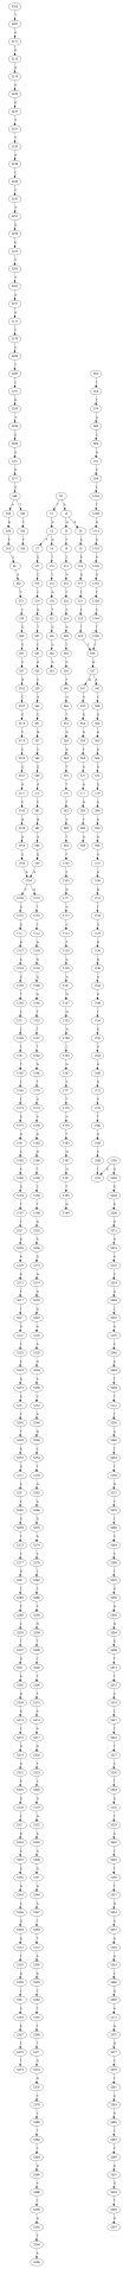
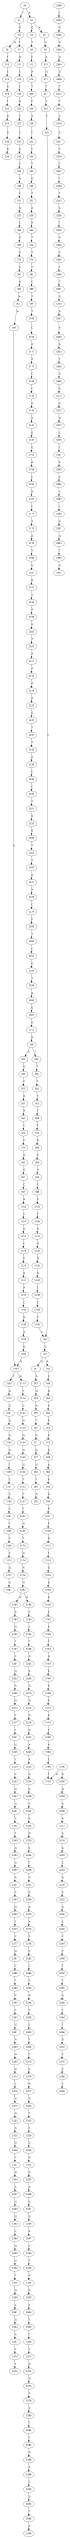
  strict digraph {
    fontname="Noto Sans"
    node [fontname="Noto Sans"]
    edge [fontname="Noto Sans"]
    S0
    S1
    S2
    S3
    S4
    S5
    S6
    S7
    S8
    S9
    S10
    S11
    S12
    S13
    S14
    S15
    S16
    S17
    S18
    S19
    S20
    S21
    S22
    S23
    S24
    S25
    S26
    S27
    S28
    S29
    S30
    S31
    S32
    S33
    S34
    S35
    S36
    S37
    S39
    S40
    S41
    S42
    S38
    S43
    S44
    S45
    S46
    S47
    S48
    S49
    S50
    S51
    S52
    S53
    S54
    S55
    S56
    S57
    S58
    S59
    S60
    S61
    S62
    S63
    S64
    S65
    S66
    S67
    S68
    S69
    S70
    S71
    S72
    S73
    S74
    S75
    S76
    S77
    S78
    S79
    S80
    S81
    S82
    S83
    S84
    S85
    S86
    S87
    S88
    S89
    S90
    S91
    S92
    S93
    S94
    S95
    S96
    S97
    S98
    S99
    S100
    S101
    S102
    S103
    S104
    S105
    S106
    S107
    S108
    S109
    S110
    S111
    S112
    S113
    S114
    S115
    S116
    S117
    S118
    S119
    S120
    S121
    S122
    S123
    S124
    S125
    S126
    S127
    S128
    S129
    S130
    S131
    S132
    S133
    S134
    S135
    S136
    S137
    S138
    S139
    S140
    S141
    S142
    S143
    S144
    S145
    S146
    S147
    S148
    S149
    S150
    S151
    S152
    S153
    S154
    S155
    S156
    S157
    S158
    S159
    S160
    S161
    S162
    S163
    S164
    S165
    S166
    S167
    S168
    S169
    S170
    S171
    S172
    S173
    S174
    S175
    S176
    S177
    S178
    S179
    S180
    S181
    S182
    S183
    S184
    S185
    S186
    S187
    S188
    S189
    S190
    S191
    S192
    S193
    S194
    S195
    S197
    S198
    S199
    S196
    S200
    S201
    S202
    S203
    S204
    S205
    S206
    S207
    S208
    S209
    S210
    S211
    S212
    S213
    S214
    S215
    S216
    S217
    S218
    S219
    S220
    S221
    S222
    S223
    S224
    S225
    S226
    S227
    S228
    S229
    S230
    S231
    S232
    S233
    S234
    S235
    S236
    S237
    S238
    S239
    S240
    S241
    S242
    S243
    S244
    S245
    S246
    S247
    S248
    S249
    S250
    S251
    S252
    S253
    S254
    S255
    S256
    S257
    S258
    S259
    S260
    S261
    S262
    S263
    S264
    S265
    S266
    S267
    S268
    S269
    S270
    S271
    S272
    S273
    S274
    S275
    S276
    S277
    S278
    S279
    S280
    S281
    S282
    S283
    S284
    S285
    S286
    S287
    S288
    S289
    S290
    S291
    S292
    S293
    S294
    S295
    S296
    S297
    S298
    S299
    S300
    S301
    S302
    S303
    S304
    S305
    S306
    S307
    S308
    S309
    S310
    S311
    S312
    S313
    S314
    S315
    S316
    S317
    S318
    S319
    S320
    S321
    S322
    S323
    S324
    S325
    S326
    S327
    S328
    S329
    S330
    S331
    S332
    S333
    S334
    S335
    S336
    S337
    S338
    S339
    S340
    S341
    S342
    S343
    S344
    S345
    S346
    S347
    S348
    S349
    S350
    S351
    S352
    S353
    S354
    S355
    S356
    S357
    S358
    S359
    S360
    S361
    S362
    S363
    S364
    S365
    S366
    S367
    S368
    S369
    S370
    S371
    S372
    S373
    S374
    S375
    S376
    S377
    S378
    S379
    S380
    S381
    S382
    S383
    S384
    S385
    S386
    S387
    S388
    S389
    S390
    S391
    S392
    S393
    S394
    S395
    S396
    S397
    S0 -> S1 [label=T]
    S0 -> S2 [label=A]
    S1 -> S3 [label=G]
    S2 -> S4 [label=G]
    S2 -> S5 [label=A]
    S3 -> S6 [label=G]
    S3 -> S7 [label=T]
    S4 -> S8 [label=T]
    S5 -> S9 [label=A]
    S6 -> S10 [label=T]
    S7 -> S11 [label=G]
    S8 -> S12 [label=C]
    S9 -> S13 [label=A]
    S10 -> S14 [label=C]
    S11 -> S15 [label=C]
    S12 -> S16 [label=A]
    S13 -> S17 [label=G]
    S14 -> S18 [label=G]
    S15 -> S19 [label=C]
    S16 -> S20 [label=T]
    S17 -> S21 [label=T]
    S18 -> S22 [label=T]
    S19 -> S23 [label=G]
    S20 -> S24 [label=C]
    S21 -> S25 [label=C]
    S22 -> S26 [label=G]
    S23 -> S27 [label=T]
    S24 -> S28 [label=A]
    S25 -> S29 [label=T]
    S26 -> S30 [label=G]
    S27 -> S31 [label=C]
    S28 -> S32 [label=C]
    S29 -> S33 [label=C]
    S30 -> S34 [label=G]
    S31 -> S35 [label=A]
    S32 -> S36 [label=C]
    S33 -> S37 [label=G]
    S35 -> S39 [label=C]
    S36 -> S40 [label=T]
    S37 -> S41 [label=G]
    S37 -> S42 [label=A]
    S39 -> S45 [label=A]
    S40 -> S46 [label=G]
    S41 -> S47 [label=A]
    S42 -> S48 [label=C]
    S38 -> S43 [label=A]
    S38 -> S44 [label=T]
    S43 -> S49 [label=G]
    S44 -> S50 [label=T]
    S45 -> S51 [label=C]
    S46 -> S52 [label=T]
    S47 -> S53 [label=G]
    S48 -> S54 [label=G]
    S49 -> S55 [label=C]
    S50 -> S56 [label=T]
    S51 -> S57 [label=G]
    S52 -> S58 [label=A]
    S53 -> S59 [label=A]
    S54 -> S60 [label=A]
    S55 -> S61 [label=G]
+   S56 -> S62 [label=T]
    S57 -> S63 [label=C]
    S58 -> S64 [label=A]
    S59 -> S65 [label=T]
    S60 -> S66 [label=A]
    S61 -> S67 [label=A]
    S62 -> S68 [label=T]
    S63 -> S69 [label=G]
    S64 -> S70 [label=T]
    S65 -> S71 [label=A]
    S66 -> S72 [label=A]
    S67 -> S73 [label=C]
    S68 -> S74 [label=T]
    S69 -> S75 [label=A]
    S70 -> S76 [label=T]
    S71 -> S77 [label=A]
    S72 -> S78 [label=G]
    S73 -> S79 [label=C]
    S74 -> S80 [label=A]
    S75 -> S81 [label=C]
    S76 -> S82 [label=T]
    S77 -> S83 [label=G]
    S78 -> S84 [label=A]
    S79 -> S85 [label=G]
    S80 -> S86 [label=C]
    S81 -> S87 [label=G]
    S82 -> S88 [label=C]
    S83 -> S89 [label=T]
    S84 -> S90 [label=A]
    S85 -> S91 [label=G]
    S86 -> S92 [label=A]
    S87 -> S93 [label=A]
    S88 -> S94 [label=T]
    S89 -> S95 [label=A]
    S90 -> S96 [label=A]
    S91 -> S97 [label=C]
    S92 -> S98 [label=C]
    S93 -> S99 [label=G]
    S94 -> S100 [label=T]
    S96 -> S101 [label=A]
    S97 -> S102 [label=G]
    S98 -> S103 [label=C]
    S99 -> S104 [label=G]
    S100 -> S105 [label=C]
    S101 -> S106 [label=A]
    S102 -> S107 [label=C]
    S103 -> S108 [label=T]
    S104 -> S109 [label=T]
    S104 -> S110 [label=G]
    S105 -> S111 [label=A]
    S106 -> S112 [label=G]
    S107 -> S113 [label=G]
    S108 -> S114 [label=A]
    S109 -> S115 [label=G]
    S110 -> S116 [label=T]
    S111 -> S117 [label=A]
    S112 -> S118 [label=T]
    S113 -> S119 [label=C]
    S114 -> S120 [label=A]
    S115 -> S121 [label=G]
    S116 -> S122 [label=C]
    S117 -> S123 [label=C]
    S118 -> S124 [label=G]
    S119 -> S125 [label=C]
    S120 -> S126 [label=A]
    S121 -> S127 [label=G]
    S122 -> S128 [label=G]
    S123 -> S129 [label=C]
    S124 -> S130 [label=G]
    S125 -> S131 [label=G]
    S126 -> S132 [label=G]
    S127 -> S133 [label=A]
    S128 -> S134 [label=G]
    S129 -> S135 [label=A]
    S130 -> S136 [label=G]
    S131 -> S137 [label=A]
    S132 -> S138 [label=T]
    S133 -> S139 [label=G]
    S134 -> S140 [label=G]
    S135 -> S141 [label=A]
    S136 -> S142 [label=A]
    S137 -> S143 [label=C]
    S138 -> S144 [label=C]
    S139 -> S145 [label=T]
    S140 -> S146 [label=G]
    S141 -> S147 [label=G]
    S142 -> S148 [label=A]
    S143 -> S149 [label=G]
    S144 -> S150 [label=T]
    S145 -> S151 [label=C]
    S146 -> S152 [label=T]
    S147 -> S153 [label=G]
    S148 -> S154 [label=T]
    S149 -> S155 [label=A]
    S150 -> S33 [label=C]
    S151 -> S156 [label=C]
    S152 -> S157 [label=T]
    S153 -> S158 [label=A]
    S154 -> S159 [label=G]
    S155 -> S160 [label=G]
    S156 -> S161 [label=C]
    S157 -> S162 [label=T]
    S158 -> S163 [label=C]
    S159 -> S164 [label=A]
    S160 -> S104 [label=G]
    S161 -> S165 [label=T]
    S162 -> S166 [label=G]
    S163 -> S167 [label=A]
    S164 -> S168 [label=A]
    S165 -> S169 [label=C]
    S166 -> S170 [label=T]
    S167 -> S171 [label=C]
    S168 -> S172 [label=A]
    S169 -> S173 [label=C]
    S170 -> S174 [label=G]
    S171 -> S175 [label=T]
    S172 -> S176 [label=A]
    S173 -> S177 [label=G]
    S174 -> S178 [label=A]
    S175 -> S179 [label=A]
    S176 -> S180 [label=T]
    S177 -> S181 [label=G]
    S178 -> S182 [label=G]
    S179 -> S183 [label=T]
    S180 -> S184 [label=A]
-   S181 -> S185 [label=A]
+   S182 -> S185 [label=A]
    S182 -> S186 [label=G]
    S183 -> S187 [label=G]
    S184 -> S188 [label=C]
    S185 -> S189 [label=A]
    S186 -> S190 [label=T]
    S187 -> S191 [label=G]
    S188 -> S192 [label=T]
    S189 -> S193 [label=G]
    S190 -> S194 [label=C]
    S191 -> S195 [label=T]
    S193 -> S197 [label=T]
    S194 -> S198 [label=T]
    S195 -> S199 [label=A]
    S197 -> S201 [label=C]
    S198 -> S202 [label=G]
+   S199 -> S203 [label=G]
    S196 -> S192 [label=G]
    S196 -> S200 [label=G]
    S200 -> S204 [label=G]
    S201 -> S205 [label=G]
    S202 -> S206 [label=A]
    S203 -> S207 [label=T]
    S204 -> S208 [label=A]
    S205 -> S209 [label=A]
    S206 -> S210 [label=G]
    S207 -> S211 [label=A]
    S208 -> S212 [label=A]
    S209 -> S213 [label=G]
    S210 -> S214 [label=G]
    S211 -> S215 [label=A]
    S212 -> S216 [label=A]
    S213 -> S217 [label=T]
    S214 -> S218 [label=G]
    S215 -> S219 [label=A]
    S216 -> S220 [label=A]
    S217 -> S221 [label=T]
    S218 -> S222 [label=G]
    S219 -> S223 [label=A]
    S220 -> S224 [label=C]
    S221 -> S225 [label=G]
    S222 -> S226 [label=A]
    S223 -> S227 [label=G]
    S224 -> S228 [label=A]
    S225 -> S229 [label=C]
    S226 -> S230 [label=A]
    S227 -> S231 [label=T]
    S228 -> S232 [label=C]
    S229 -> S233 [label=C]
    S230 -> S234 [label=G]
    S231 -> S235 [label=T]
    S232 -> S236 [label=A]
    S233 -> S237 [label=G]
    S234 -> S238 [label=A]
    S235 -> S239 [label=A]
    S236 -> S240 [label=C]
    S237 -> S241 [label=G]
    S238 -> S242 [label=C]
    S239 -> S243 [label=C]
    S240 -> S244 [label=C]
    S241 -> S245 [label=C]
    S242 -> S246 [label=A]
    S243 -> S247 [label=C]
    S244 -> S248 [label=T]
    S245 -> S249 [label=T]
    S246 -> S250 [label=G]
    S247 -> S251 [label=T]
    S248 -> S252 [label=T]
    S249 -> S253 [label=G]
    S250 -> S254 [label=C]
    S251 -> S255 [label=G]
    S252 -> S256 [label=T]
    S253 -> S257 [label=G]
    S254 -> S258 [label=T]
    S255 -> S259 [label=G]
    S256 -> S260 [label=A]
    S257 -> S261 [label=A]
    S258 -> S262 [label=G]
    S259 -> S263 [label=T]
    S260 -> S264 [label=T]
    S261 -> S265 [label=C]
    S262 -> S266 [label=A]
    S263 -> S267 [label=T]
    S264 -> S268 [label=T]
    S265 -> S269 [label=G]
    S266 -> S270 [label=G]
    S267 -> S271 [label=A]
    S268 -> S272 [label=G]
    S269 -> S273 [label=T]
    S270 -> S274 [label=A]
    S271 -> S275 [label=A]
    S272 -> S276 [label=T]
    S273 -> S277 [label=C]
    S274 -> S278 [label=C]
    S275 -> S279 [label=C]
    S276 -> S280 [label=C]
    S277 -> S281 [label=G]
    S278 -> S282 [label=C]
    S279 -> S283 [label=C]
    S280 -> S284 [label=C]
    S281 -> S285 [label=C]
    S282 -> S286 [label=C]
    S283 -> S287 [label=T]
-   S284 -> S288 [label=C]
    S285 -> S289 [label=T]
    S286 -> S290 [label=C]
    S287 -> S291 [label=C]
    S288 -> S292 [label=C]
    S289 -> S293 [label=C]
    S290 -> S294 [label=G]
    S291 -> S295 [label=G]
    S292 -> S296 [label=G]
    S293 -> S297 [label=T]
    S294 -> S298 [label=T]
    S295 -> S299 [label=T]
    S296 -> S300 [label=A]
    S297 -> S301 [label=G]
    S298 -> S302 [label=C]
    S299 -> S303 [label=G]
    S300 -> S304 [label=G]
    S301 -> S305 [label=A]
    S302 -> S306 [label=T]
    S303 -> S307 [label=G]
    S304 -> S308 [label=G]
    S305 -> S309 [label=G]
    S306 -> S310 [label=T]
    S307 -> S311 [label=G]
    S308 -> S312 [label=T]
    S309 -> S313 [label=G]
    S310 -> S314 [label=A]
    S311 -> S38 [label=G]
    S312 -> S315 [label=T]
    S313 -> S316 [label=C]
    S314 -> S317 [label=A]
    S315 -> S318 [label=C]
    S316 -> S319 [label=G]
    S317 -> S320 [label=G]
    S318 -> S321 [label=C]
    S319 -> S322 [label=G]
    S320 -> S323 [label=T]
    S321 -> S324 [label=T]
    S322 -> S325 [label=A]
    S323 -> S326 [label=C]
    S324 -> S327 [label=T]
    S325 -> S328 [label=G]
    S326 -> S329 [label=G]
    S327 -> S330 [label=C]
    S328 -> S331 [label=C]
    S329 -> S332 [label=G]
    S330 -> S333 [label=T]
    S331 -> S334 [label=G]
    S332 -> S335 [label=A]
    S333 -> S336 [label=A]
    S334 -> S337 [label=A]
    S335 -> S338 [label=G]
    S336 -> S339 [label=T]
    S337 -> S340 [label=G]
    S338 -> S341 [label=G]
    S339 -> S342 [label=A]
    S340 -> S343 [label=G]
    S341 -> S344 [label=G]
    S342 -> S345 [label=C]
    S343 -> S346 [label=C]
    S344 -> S347 [label=A]
    S345 -> S348 [label=T]
    S346 -> S349 [label=G]
    S347 -> S350 [label=T]
    S348 -> S351 [label=T]
    S349 -> S352 [label=G]
    S350 -> S353 [label=T]
    S351 -> S354 [label=G]
    S352 -> S355 [label=T]
    S353 -> S356 [label=A]
    S354 -> S357 [label=A]
    S355 -> S358 [label=G]
    S356 -> S359 [label=A]
    S357 -> S360 [label=A]
    S358 -> S361 [label=C]
    S359 -> S362 [label=C]
    S360 -> S363 [label=A]
    S361 -> S364 [label=G]
    S362 -> S365 [label=T]
    S363 -> S366 [label=T]
    S364 -> S367 [label=A]
    S365 -> S368 [label=T]
    S366 -> S369 [label=G]
    S367 -> S370 [label=C]
    S368 -> S371 [label=T]
    S369 -> S372 [label=A]
    S370 -> S373 [label=T]
    S371 -> S374 [label=G]
    S372 -> S375 [label=A]
    S374 -> S376 [label=G]
    S375 -> S377 [label=G]
    S376 -> S378 [label=C]
    S377 -> S379 [label=C]
    S378 -> S380 [label=C]
    S379 -> S381 [label=C]
    S380 -> S382 [label=T]
    S381 -> S383 [label=A]
    S382 -> S384 [label=C]
    S383 -> S385 [label=A]
    S384 -> S386 [label=G]
    S385 -> S387 [label=C]
    S386 -> S388 [label=A]
    S387 -> S389 [label=C]
    S388 -> S390 [label=C]
    S389 -> S391 [label=A]
    S390 -> S392 [label=G]
    S391 -> S393 [label=G]
    S392 -> S394 [label=T]
    S393 -> S395 [label=T]
    S394 -> S396 [label=A]
    S395 -> S397 [label=A]
  }
